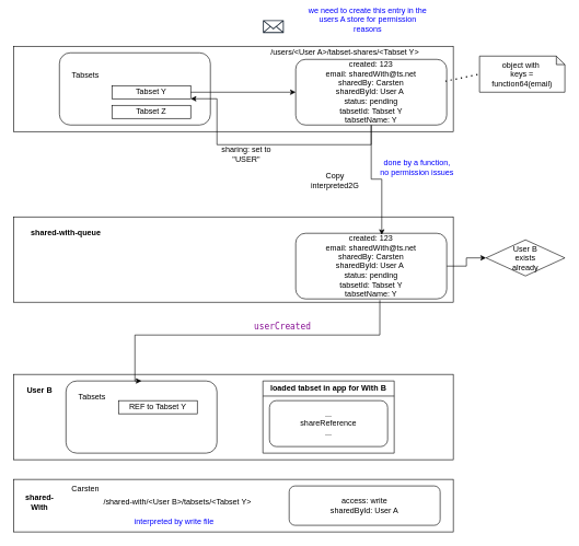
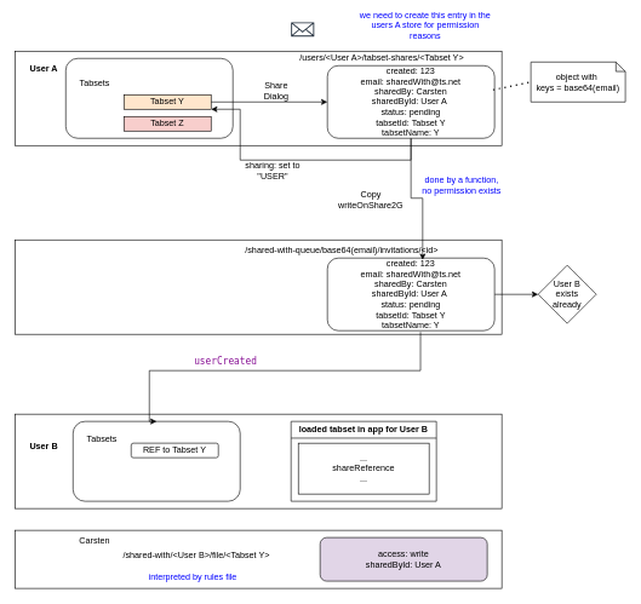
  <mxCell id="0" />
  <mxCell id="1" parent="0" />
  <mxCell id="2" value="" style="rounded=0;whiteSpace=wrap;html=1;" parent="1" vertex="1"><mxGeometry x="20" y="70" width="670" height="130" as="geometry" /></mxCell>
+ <mxCell id="3" value="&lt;b&gt;User A&lt;/b&gt;" style="text;html=1;strokeColor=none;fillColor=none;align=center;verticalAlign=middle;whiteSpace=wrap;rounded=0;" parent="1" vertex="1"><mxGeometry x="30" y="80" width="60" height="30" as="geometry" /></mxCell>
  <mxCell id="4" value="" style="rounded=1;whiteSpace=wrap;html=1;" parent="1" vertex="1"><mxGeometry x="90" y="80" width="230" height="110" as="geometry" /></mxCell>
  <mxCell id="5" value="Tabsets" style="text;html=1;strokeColor=none;fillColor=none;align=center;verticalAlign=middle;whiteSpace=wrap;rounded=0;" parent="1" vertex="1"><mxGeometry x="100" y="100" width="60" height="30" as="geometry" /></mxCell>
- <mxCell id="6" value="Tabset Y" style="rounded=0;whiteSpace=wrap;html=1;" parent="1" vertex="1"><mxGeometry x="170" y="130" width="120" height="20" as="geometry" /></mxCell>
- <mxCell id="7" value="Tabset Z" style="rounded=0;whiteSpace=wrap;html=1;" parent="1" vertex="1"><mxGeometry x="170" y="160" width="120" height="20" as="geometry" /></mxCell>
+ <mxCell id="6" value="Tabset Y" style="rounded=0;whiteSpace=wrap;html=1;fillColor=#ffe6cc;" parent="1" vertex="1"><mxGeometry x="170" y="130" width="120" height="20" as="geometry" /></mxCell>
+ <mxCell id="7" value="Tabset Z" style="rounded=0;whiteSpace=wrap;html=1;fillColor=#f8cecc;" parent="1" vertex="1"><mxGeometry x="170" y="160" width="120" height="20" as="geometry" /></mxCell>
  <mxCell id="8" style="edgeStyle=orthogonalEdgeStyle;rounded=0;orthogonalLoop=1;jettySize=auto;html=1;exitX=0.5;exitY=1;exitDx=0;exitDy=0;" parent="1" source="9" edge="1"><mxGeometry relative="1" as="geometry"><mxPoint x="290" y="150" as="targetPoint" /><Array as="points"><mxPoint x="565" y="220" /><mxPoint x="330" y="220" /><mxPoint x="330" y="150" /></Array></mxGeometry></mxCell>
  <mxCell id="9" value="created: 123&lt;br&gt;email: sharedWith@ts.net&lt;br&gt;sharedBy: Carsten&lt;br&gt;sharedById: User A&amp;nbsp;&lt;br&gt;status: pending&lt;br&gt;tabsetId: Tabset Y&lt;br&gt;tabsetName: Y" style="rounded=1;whiteSpace=wrap;html=1;" parent="1" vertex="1"><mxGeometry x="450" y="90" width="230" height="100" as="geometry" /></mxCell>
+ <mxCell id="10" value="Share&lt;br&gt;Dialog" style="text;html=1;strokeColor=none;fillColor=none;align=center;verticalAlign=middle;whiteSpace=wrap;rounded=0;" parent="1" vertex="1"><mxGeometry x="350" y="110" width="60" height="30" as="geometry" /></mxCell>
  <mxCell id="11" style="edgeStyle=orthogonalEdgeStyle;rounded=0;orthogonalLoop=1;jettySize=auto;html=1;entryX=0;entryY=0.5;entryDx=0;entryDy=0;" parent="1" source="6" target="9" edge="1"><mxGeometry relative="1" as="geometry"><mxPoint x="540" y="135" as="targetPoint" /></mxGeometry></mxCell>
  <mxCell id="12" value="" style="sketch=0;outlineConnect=0;fontColor=#232F3E;gradientColor=none;fillColor=#232F3D;strokeColor=none;dashed=0;verticalLabelPosition=bottom;verticalAlign=top;align=center;html=1;fontSize=12;fontStyle=0;aspect=fixed;pointerEvents=1;shape=mxgraph.aws4.email_2;" parent="1" vertex="1"><mxGeometry x="400" y="30" width="31.84" height="20" as="geometry" /></mxCell>
  <mxCell id="13" value="" style="rounded=0;whiteSpace=wrap;html=1;" parent="1" vertex="1"><mxGeometry x="20" y="330" width="670" height="130" as="geometry" /></mxCell>
- <mxCell id="14" value="&lt;b&gt;shared-with-queue&lt;/b&gt;" style="text;html=1;strokeColor=none;fillColor=none;align=center;verticalAlign=middle;whiteSpace=wrap;rounded=0;" parent="1" vertex="1"><mxGeometry x="40" y="340" width="120" height="30" as="geometry" /></mxCell>
  <mxCell id="15" style="edgeStyle=orthogonalEdgeStyle;rounded=0;orthogonalLoop=1;jettySize=auto;html=1;entryX=0;entryY=0.5;entryDx=0;entryDy=0;" edge="1" parent="1" source="16" target="41"><mxGeometry relative="1" as="geometry" /></mxCell>
  <mxCell id="16" value="created: 123&lt;br style=&quot;border-color: var(--border-color);&quot;&gt;email: sharedWith@ts.net&lt;br style=&quot;border-color: var(--border-color);&quot;&gt;sharedBy: Carsten&lt;br style=&quot;border-color: var(--border-color);&quot;&gt;sharedById: User A&amp;nbsp;&lt;br style=&quot;border-color: var(--border-color);&quot;&gt;status: pending&lt;br style=&quot;border-color: var(--border-color);&quot;&gt;tabsetId: Tabset Y&lt;br&gt;tabsetName: Y" style="rounded=1;whiteSpace=wrap;html=1;" parent="1" vertex="1"><mxGeometry x="450" y="355" width="230" height="100" as="geometry" /></mxCell>
  <mxCell id="17" style="edgeStyle=orthogonalEdgeStyle;rounded=0;orthogonalLoop=1;jettySize=auto;html=1;entryX=0.57;entryY=0.025;entryDx=0;entryDy=0;entryPerimeter=0;" parent="1" source="9" target="16" edge="1"><mxGeometry relative="1" as="geometry"><mxPoint x="600" y="180" as="sourcePoint" /><mxPoint x="600" y="350" as="targetPoint" /></mxGeometry></mxCell>
- <mxCell id="18" value="Copy&lt;br&gt;interpreted2G" style="text;html=1;strokeColor=none;fillColor=none;align=center;verticalAlign=middle;whiteSpace=wrap;rounded=0;" parent="1" vertex="1"><mxGeometry x="480" y="260" width="60" height="30" as="geometry" /></mxCell>
+ <mxCell id="18" value="Copy&lt;br&gt;writeOnShare2G" style="text;html=1;strokeColor=none;fillColor=none;align=center;verticalAlign=middle;whiteSpace=wrap;rounded=0;" parent="1" vertex="1"><mxGeometry x="480" y="260" width="60" height="30" as="geometry" /></mxCell>
  <mxCell id="19" value="" style="rounded=0;whiteSpace=wrap;html=1;" parent="1" vertex="1"><mxGeometry x="20" y="570" width="670" height="130" as="geometry" /></mxCell>
- <mxCell id="20" value="&lt;b&gt;User B&lt;br&gt;&lt;/b&gt;" style="text;html=1;strokeColor=none;fillColor=none;align=center;verticalAlign=middle;whiteSpace=wrap;rounded=0;" parent="1" vertex="1"><mxGeometry x="30" y="580" width="60" height="30" as="geometry" /></mxCell>
+ <mxCell id="20" value="&lt;b&gt;User B&lt;br&gt;&lt;/b&gt;" style="text;html=1;strokeColor=none;fillColor=none;align=center;verticalAlign=middle;whiteSpace=wrap;rounded=0;" parent="1" vertex="1"><mxGeometry x="30" y="600" width="60" height="30" as="geometry" /></mxCell>
  <mxCell id="21" value="" style="rounded=1;whiteSpace=wrap;html=1;" parent="1" vertex="1"><mxGeometry x="100" y="580" width="230" height="110" as="geometry" /></mxCell>
  <mxCell id="22" value="Tabsets" style="text;html=1;strokeColor=none;fillColor=none;align=center;verticalAlign=middle;whiteSpace=wrap;rounded=0;" parent="1" vertex="1"><mxGeometry x="110" y="590" width="60" height="30" as="geometry" /></mxCell>
- <mxCell id="23" value="&lt;div style=&quot;background-color:#ffffff;color:#080808&quot;&gt;&lt;pre style=&quot;font-family:'JetBrains Mono',monospace;font-size:9.8pt;&quot;&gt;&lt;span style=&quot;color:#871094;&quot;&gt;userCreated&lt;/span&gt;&lt;/pre&gt;&lt;/div&gt;" style="text;whiteSpace=wrap;html=1;" parent="1" vertex="1"><mxGeometry x="385" y="470" width="120" height="70" as="geometry" /></mxCell>
+ <mxCell id="23" value="&lt;div style=&quot;background-color:#ffffff;color:#080808&quot;&gt;&lt;pre style=&quot;font-family:'JetBrains Mono',monospace;font-size:9.8pt;&quot;&gt;&lt;span style=&quot;color:#871094;&quot;&gt;userCreated&lt;/span&gt;&lt;/pre&gt;&lt;/div&gt;" style="text;whiteSpace=wrap;html=1;" parent="1" vertex="1"><mxGeometry x="265" y="470" width="120" height="70" as="geometry" /></mxCell>
  <mxCell id="24" style="edgeStyle=orthogonalEdgeStyle;rounded=0;orthogonalLoop=1;jettySize=auto;html=1;exitX=0.557;exitY=1.018;exitDx=0;exitDy=0;exitPerimeter=0;entryX=0.5;entryY=0;entryDx=0;entryDy=0;" parent="1" source="16" target="21" edge="1"><mxGeometry relative="1" as="geometry"><mxPoint x="560" y="480" as="sourcePoint" /><mxPoint x="140" y="530" as="targetPoint" /><Array as="points"><mxPoint x="578" y="510" /><mxPoint x="205" y="510" /></Array></mxGeometry></mxCell>
- <mxCell id="25" value="REF to Tabset Y" style="rounded=0;whiteSpace=wrap;html=1;" parent="1" vertex="1"><mxGeometry x="180" y="610" width="120" height="20" as="geometry" /></mxCell>
+ <mxCell id="25" value="REF to Tabset Y" style="whiteSpace=wrap;html=1;rounded=1;" parent="1" vertex="1"><mxGeometry x="180" y="610" width="120" height="20" as="geometry" /></mxCell>
  <mxCell id="26" value="" style="rounded=0;whiteSpace=wrap;html=1;" parent="1" vertex="1"><mxGeometry x="20" y="730" width="670" height="80" as="geometry" /></mxCell>
- <mxCell id="27" value="&lt;b&gt;shared-With&lt;/b&gt;" style="text;html=1;strokeColor=none;fillColor=none;align=center;verticalAlign=middle;whiteSpace=wrap;rounded=0;" parent="1" vertex="1"><mxGeometry x="30" y="750" width="60" height="30" as="geometry" /></mxCell>
- <mxCell id="28" value="/shared-with/&amp;lt;User B&amp;gt;/tabsets/&amp;lt;Tabset Y&amp;gt;" style="text;html=1;strokeColor=none;fillColor=none;align=center;verticalAlign=middle;whiteSpace=wrap;rounded=0;" parent="1" vertex="1"><mxGeometry x="90" y="740" width="360" height="50" as="geometry" /></mxCell>
- <mxCell id="29" value="&lt;font color=&quot;#0000ff&quot;&gt;we need to create this entry in the&lt;br&gt;users A store for permission&lt;br&gt;reasons&lt;/font&gt;" style="text;html=1;strokeColor=none;fillColor=none;align=center;verticalAlign=middle;whiteSpace=wrap;rounded=0;" parent="1" vertex="1"><mxGeometry x="445" y="15" width="230" height="30" as="geometry" /></mxCell>
+ <mxCell id="28" value="/shared-with/&amp;lt;User B&amp;gt;/file/&amp;lt;Tabset Y&amp;gt;" style="text;html=1;strokeColor=none;fillColor=none;align=center;verticalAlign=middle;whiteSpace=wrap;rounded=0;" parent="1" vertex="1"><mxGeometry x="90" y="740" width="360" height="50" as="geometry" /></mxCell>
+ <mxCell id="29" value="&lt;font color=&quot;#0000ff&quot;&gt;we need to create this entry in the&lt;br&gt;users A store for permission&lt;br&gt;reasons&lt;/font&gt;" style="text;html=1;strokeColor=none;fillColor=none;align=center;verticalAlign=middle;whiteSpace=wrap;rounded=0;" parent="1" vertex="1"><mxGeometry x="470" y="20" width="230" height="30" as="geometry" /></mxCell>
  <mxCell id="30" value="/users/&amp;lt;User A&amp;gt;/tabset-shares/&amp;lt;Tabset Y&amp;gt;" style="text;html=1;strokeColor=none;fillColor=none;align=center;verticalAlign=middle;whiteSpace=wrap;rounded=0;" parent="1" vertex="1"><mxGeometry x="280" y="60" width="490" height="40" as="geometry" /></mxCell>
- <mxCell id="31" value="&lt;font color=&quot;#0000ff&quot;&gt;done by a function, &lt;br&gt;no permission issues&lt;/font&gt;" style="text;html=1;strokeColor=none;fillColor=none;align=center;verticalAlign=middle;whiteSpace=wrap;rounded=0;" parent="1" vertex="1"><mxGeometry x="520" y="240" width="230" height="30" as="geometry" /></mxCell>
+ <mxCell id="31" value="&lt;font color=&quot;#0000ff&quot;&gt;done by a function, &lt;br&gt;no permission exists&lt;/font&gt;" style="text;html=1;strokeColor=none;fillColor=none;align=center;verticalAlign=middle;whiteSpace=wrap;rounded=0;" parent="1" vertex="1"><mxGeometry x="520" y="240" width="230" height="30" as="geometry" /></mxCell>
  <mxCell id="32" value="sharing: set to &quot;USER&quot;" style="text;html=1;strokeColor=none;fillColor=none;align=center;verticalAlign=middle;whiteSpace=wrap;rounded=0;" parent="1" vertex="1"><mxGeometry x="320" y="220" width="110" height="30" as="geometry" /></mxCell>
- <mxCell id="33" value="&lt;font color=&quot;#0000ff&quot;&gt;interpreted by write file&lt;/font&gt;" style="text;html=1;strokeColor=none;fillColor=none;align=center;verticalAlign=middle;whiteSpace=wrap;rounded=0;" parent="1" vertex="1"><mxGeometry x="150" y="780" width="230" height="30" as="geometry" /></mxCell>
- <mxCell id="34" value="access: write&lt;br&gt;sharedById: User A" style="rounded=1;whiteSpace=wrap;html=1;" parent="1" vertex="1"><mxGeometry x="440" y="740" width="230" height="60" as="geometry" /></mxCell>
- <mxCell id="35" value="loaded tabset in app for With B" style="swimlane;whiteSpace=wrap;html=1;" parent="1" vertex="1"><mxGeometry x="400" y="580" width="200" height="110" as="geometry" /></mxCell>
- <mxCell id="36" value="...&lt;br&gt;shareReference&lt;br&gt;..." style="rounded=1;whiteSpace=wrap;html=1;" parent="1" vertex="1"><mxGeometry x="410" y="610" width="180" height="70" as="geometry" /></mxCell>
+ <mxCell id="33" value="&lt;font color=&quot;#0000ff&quot;&gt;interpreted by rules file&lt;/font&gt;" style="text;html=1;strokeColor=none;fillColor=none;align=center;verticalAlign=middle;whiteSpace=wrap;rounded=0;" parent="1" vertex="1"><mxGeometry x="150" y="780" width="230" height="30" as="geometry" /></mxCell>
+ <mxCell id="34" value="access: write&lt;br&gt;sharedById: User A" style="rounded=1;whiteSpace=wrap;html=1;fillColor=#e1d5e7;" parent="1" vertex="1"><mxGeometry x="440" y="740" width="230" height="60" as="geometry" /></mxCell>
+ <mxCell id="35" value="loaded tabset in app for User B" style="swimlane;whiteSpace=wrap;html=1;" parent="1" vertex="1"><mxGeometry x="400" y="580" width="200" height="110" as="geometry" /></mxCell>
+ <mxCell id="36" value="...&lt;br&gt;shareReference&lt;br&gt;..." style="whiteSpace=wrap;html=1;rounded=0;" parent="1" vertex="1"><mxGeometry x="410" y="610" width="180" height="70" as="geometry" /></mxCell>
  <mxCell id="37" value="Carsten" style="text;strokeColor=none;align=center;fillColor=none;html=1;verticalAlign=middle;whiteSpace=wrap;rounded=0;" parent="1" vertex="1"><mxGeometry x="100" y="730" width="60" height="30" as="geometry" /></mxCell>
- <mxCell id="38" value="object with&amp;nbsp;&lt;br&gt;keys = function64(email)" style="shape=note;whiteSpace=wrap;html=1;backgroundOutline=1;darkOpacity=0.05;size=13;" vertex="1" parent="1"><mxGeometry x="730" y="85" width="130" height="55" as="geometry" /></mxCell>
+ <mxCell id="38" value="object with&amp;nbsp;&lt;br&gt;keys = base64(email)" style="shape=note;whiteSpace=wrap;html=1;backgroundOutline=1;darkOpacity=0.05;size=13;" vertex="1" parent="1"><mxGeometry x="730" y="85" width="130" height="55" as="geometry" /></mxCell>
  <mxCell id="39" value="" style="endArrow=none;dashed=1;html=1;dashPattern=1 3;strokeWidth=2;rounded=0;entryX=0;entryY=0.5;entryDx=0;entryDy=0;entryPerimeter=0;exitX=0.991;exitY=0.333;exitDx=0;exitDy=0;exitPerimeter=0;" edge="1" parent="1" source="9" target="38"><mxGeometry width="50" height="50" relative="1" as="geometry"><mxPoint x="550" y="590" as="sourcePoint" /><mxPoint x="600" y="540" as="targetPoint" /></mxGeometry></mxCell>
- <mxCell id="41" value="User B&lt;br&gt;exists&lt;br&gt;already" style="rhombus;whiteSpace=wrap;html=1;" vertex="1" parent="1"><mxGeometry x="740" y="365" width="120" height="55" as="geometry" /></mxCell>
+ <mxCell id="40" value="/shared-with-queue/base64(email)/invitations/&amp;lt;id&amp;gt;" style="text;html=1;strokeColor=none;fillColor=none;align=center;verticalAlign=middle;whiteSpace=wrap;rounded=0;" parent="1" vertex="1"><mxGeometry x="265" y="335" width="410" height="20" as="geometry" /></mxCell>
+ <mxCell id="41" value="User B&lt;br&gt;exists&lt;br&gt;already" style="rhombus;whiteSpace=wrap;html=1;" vertex="1" parent="1"><mxGeometry x="740" y="365" width="80" height="80" as="geometry" /></mxCell>
